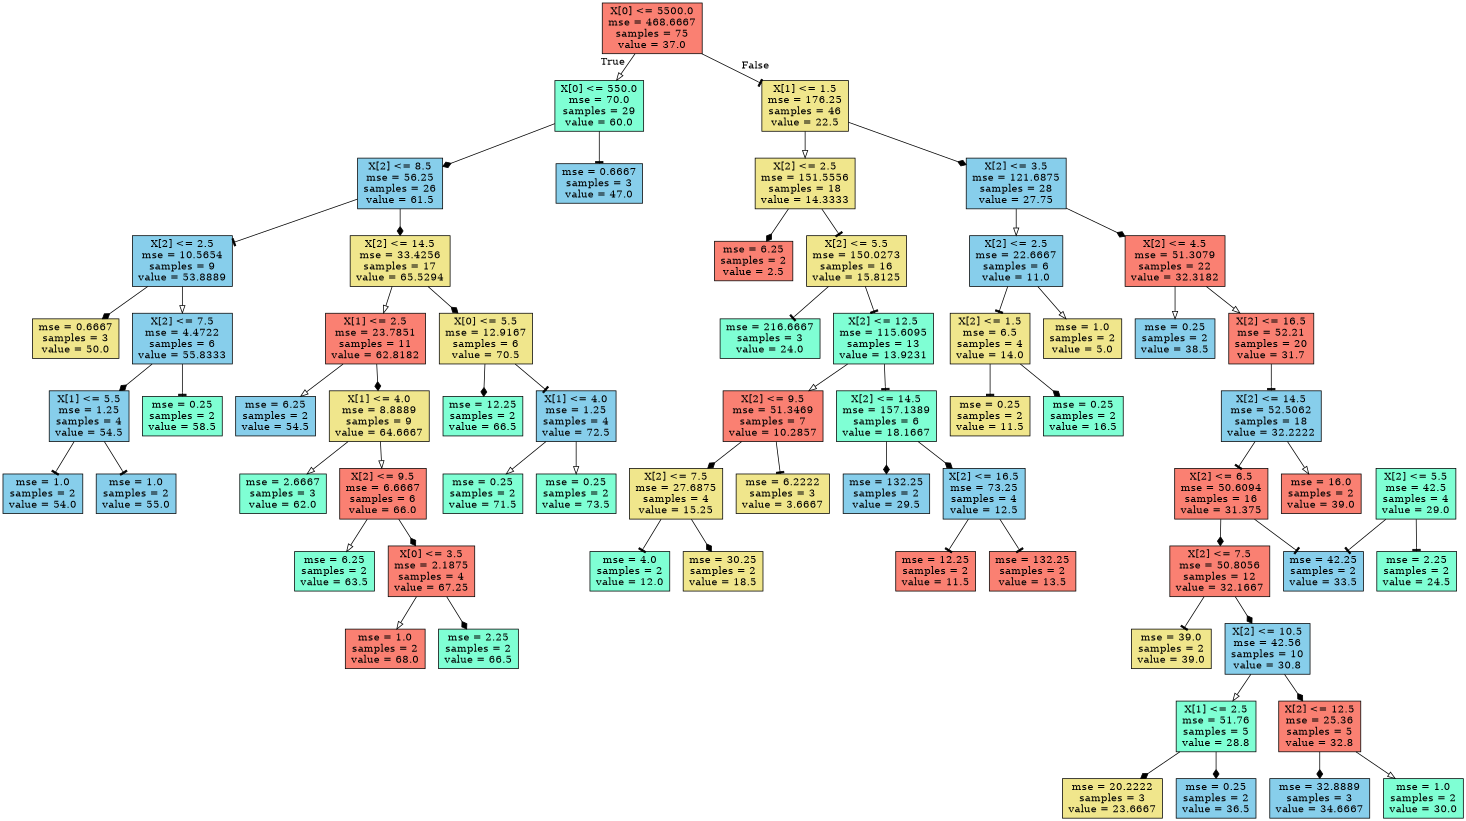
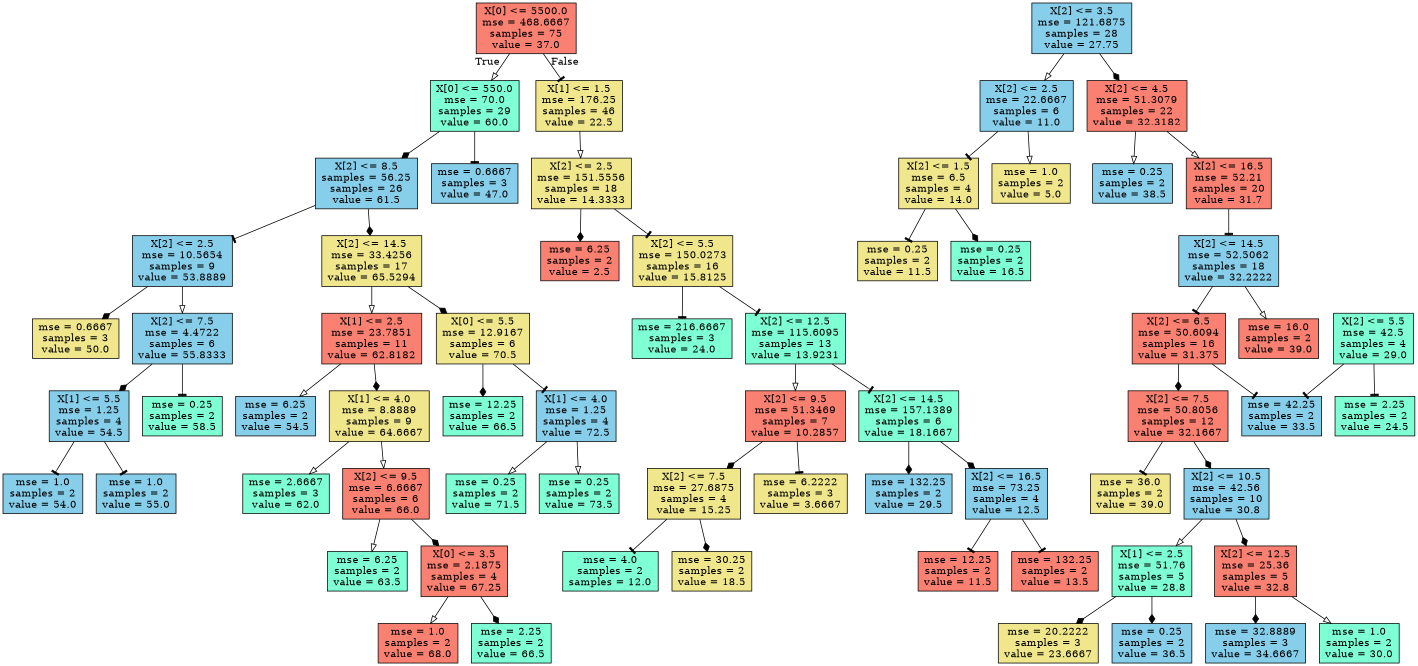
  digraph {
    node [fillcolor=skyblue shape=box style=filled]
    edge [arrowhead=tee]
    n1 [fillcolor=salmon label="X[0] <= 5500.0\nmse = 468.6667\nsamples = 75\nvalue = 37.0"]
    n2 [fillcolor=aquamarine label="X[0] <= 550.0\nmse = 70.0\nsamples = 29\nvalue = 60.0"]
    n3 [fillcolor=khaki label="X[1] <= 1.5\nmse = 176.25\nsamples = 46\nvalue = 22.5"]
-   n4 [label="X[2] <= 8.5\nmse = 56.25\nsamples = 26\nvalue = 61.5"]
+   n4 [label="X[2] <= 8.5\nsamples = 56.25\nsamples = 26\nvalue = 61.5"]
    n5 [label="mse = 0.6667\nsamples = 3\nvalue = 47.0"]
    n6 [fillcolor=khaki label="X[2] <= 2.5\nmse = 151.5556\nsamples = 18\nvalue = 14.3333"]
    n7 [label="X[2] <= 3.5\nmse = 121.6875\nsamples = 28\nvalue = 27.75"]
    n8 [label="X[2] <= 2.5\nmse = 10.5654\nsamples = 9\nvalue = 53.8889"]
    n9 [fillcolor=khaki label="X[2] <= 14.5\nmse = 33.4256\nsamples = 17\nvalue = 65.5294"]
    n10 [fillcolor=khaki label="mse = 0.6667\nsamples = 3\nvalue = 50.0"]
    n11 [label="X[2] <= 7.5\nmse = 4.4722\nsamples = 6\nvalue = 55.8333"]
    n12 [fillcolor=salmon label="X[1] <= 2.5\nmse = 23.7851\nsamples = 11\nvalue = 62.8182"]
    n13 [fillcolor=khaki label="X[0] <= 5.5\nmse = 12.9167\nsamples = 6\nvalue = 70.5"]
    n14 [label="X[1] <= 5.5\nmse = 1.25\nsamples = 4\nvalue = 54.5"]
    n15 [fillcolor=aquamarine label="mse = 0.25\nsamples = 2\nvalue = 58.5"]
    n16 [label="mse = 1.0\nsamples = 2\nvalue = 54.0"]
    n17 [label="mse = 1.0\nsamples = 2\nvalue = 55.0"]
    n18 [label="mse = 6.25\nsamples = 2\nvalue = 54.5"]
    n19 [fillcolor=khaki label="X[1] <= 4.0\nmse = 8.8889\nsamples = 9\nvalue = 64.6667"]
    n20 [fillcolor=aquamarine label="mse = 12.25\nsamples = 2\nvalue = 66.5"]
    n21 [label="X[1] <= 4.0\nmse = 1.25\nsamples = 4\nvalue = 72.5"]
    n22 [fillcolor=aquamarine label="mse = 2.6667\nsamples = 3\nvalue = 62.0"]
    n23 [fillcolor=salmon label="X[2] <= 9.5\nmse = 6.6667\nsamples = 6\nvalue = 66.0"]
    n24 [fillcolor=aquamarine label="mse = 6.25\nsamples = 2\nvalue = 63.5"]
    n25 [fillcolor=salmon label="X[0] <= 3.5\nmse = 2.1875\nsamples = 4\nvalue = 67.25"]
    n26 [fillcolor=salmon label="mse = 1.0\nsamples = 2\nvalue = 68.0"]
    n27 [fillcolor=aquamarine label="mse = 2.25\nsamples = 2\nvalue = 66.5"]
    n28 [fillcolor=aquamarine label="mse = 0.25\nsamples = 2\nvalue = 71.5"]
    n29 [fillcolor=aquamarine label="mse = 0.25\nsamples = 2\nvalue = 73.5"]
    n30 [fillcolor=salmon label="mse = 6.25\nsamples = 2\nvalue = 2.5"]
    n31 [fillcolor=khaki label="X[2] <= 5.5\nmse = 150.0273\nsamples = 16\nvalue = 15.8125"]
    n32 [label="X[2] <= 2.5\nmse = 22.6667\nsamples = 6\nvalue = 11.0"]
    n33 [fillcolor=salmon label="X[2] <= 4.5\nmse = 51.3079\nsamples = 22\nvalue = 32.3182"]
    n34 [fillcolor=aquamarine label="mse = 216.6667\nsamples = 3\nvalue = 24.0"]
    n35 [fillcolor=aquamarine label="X[2] <= 12.5\nmse = 115.6095\nsamples = 13\nvalue = 13.9231"]
    n36 [fillcolor=salmon label="X[2] <= 9.5\nmse = 51.3469\nsamples = 7\nvalue = 10.2857"]
    n37 [fillcolor=aquamarine label="X[2] <= 14.5\nmse = 157.1389\nsamples = 6\nvalue = 18.1667"]
    n38 [fillcolor=khaki label="X[2] <= 7.5\nmse = 27.6875\nsamples = 4\nvalue = 15.25"]
    n39 [fillcolor=khaki label="mse = 6.2222\nsamples = 3\nvalue = 3.6667"]
    n40 [label="mse = 132.25\nsamples = 2\nvalue = 29.5"]
    n41 [label="X[2] <= 16.5\nmse = 73.25\nsamples = 4\nvalue = 12.5"]
-   n42 [fillcolor=aquamarine label="mse = 4.0\nsamples = 2\nvalue = 12.0"]
+   n42 [fillcolor=aquamarine label="mse = 4.0\nsamples = 2\nsamples = 12.0"]
    n43 [fillcolor=khaki label="mse = 30.25\nsamples = 2\nvalue = 18.5"]
    n44 [fillcolor=salmon label="mse = 12.25\nsamples = 2\nvalue = 11.5"]
    n45 [fillcolor=salmon label="mse = 132.25\nsamples = 2\nvalue = 13.5"]
    n46 [fillcolor=khaki label="X[2] <= 1.5\nmse = 6.5\nsamples = 4\nvalue = 14.0"]
    n47 [fillcolor=khaki label="mse = 1.0\nsamples = 2\nvalue = 5.0"]
    n48 [label="mse = 0.25\nsamples = 2\nvalue = 38.5"]
    n49 [fillcolor=salmon label="X[2] <= 16.5\nmse = 52.21\nsamples = 20\nvalue = 31.7"]
    n50 [fillcolor=khaki label="mse = 0.25\nsamples = 2\nvalue = 11.5"]
    n51 [fillcolor=aquamarine label="mse = 0.25\nsamples = 2\nvalue = 16.5"]
    n52 [label="X[2] <= 14.5\nmse = 52.5062\nsamples = 18\nvalue = 32.2222"]
    n53 [fillcolor=salmon label="X[2] <= 6.5\nmse = 50.6094\nsamples = 16\nvalue = 31.375"]
    n54 [fillcolor=salmon label="mse = 16.0\nsamples = 2\nvalue = 39.0"]
    n55 [fillcolor=salmon label="X[2] <= 7.5\nmse = 50.8056\nsamples = 12\nvalue = 32.1667"]
    n56 [label="mse = 42.25\nsamples = 2\nvalue = 33.5"]
    n57 [fillcolor=aquamarine label="X[2] <= 5.5\nmse = 42.5\nsamples = 4\nvalue = 29.0"]
    n58 [fillcolor=aquamarine label="mse = 2.25\nsamples = 2\nvalue = 24.5"]
-   n59 [fillcolor=khaki label="mse = 39.0\nsamples = 2\nvalue = 39.0"]
+   n59 [fillcolor=khaki label="mse = 36.0\nsamples = 2\nvalue = 39.0"]
    n60 [label="X[2] <= 10.5\nmse = 42.56\nsamples = 10\nvalue = 30.8"]
    n61 [fillcolor=aquamarine label="X[1] <= 2.5\nmse = 51.76\nsamples = 5\nvalue = 28.8"]
    n62 [fillcolor=salmon label="X[2] <= 12.5\nmse = 25.36\nsamples = 5\nvalue = 32.8"]
    n63 [fillcolor=khaki label="mse = 20.2222\nsamples = 3\nvalue = 23.6667"]
    n64 [label="mse = 0.25\nsamples = 2\nvalue = 36.5"]
    n65 [label="mse = 32.8889\nsamples = 3\nvalue = 34.6667"]
    n66 [fillcolor=aquamarine label="mse = 1.0\nsamples = 2\nvalue = 30.0"]
    n1 -> n2 [arrowhead=onormal headlabel=True labelangle=45 labeldistance=2.5]
    n1 -> n3 [headlabel=False labelangle=-45 labeldistance=2.5]
    n2 -> n4 [arrowhead=diamond]
    n2 -> n5
    n3 -> n6 [arrowhead=onormal]
-   n3 -> n7 [arrowhead=diamond]
    n4 -> n8
    n4 -> n9 [arrowhead=diamond]
    n6 -> n30 [arrowhead=diamond]
    n6 -> n31
    n7 -> n32 [arrowhead=onormal]
    n7 -> n33 [arrowhead=diamond]
    n8 -> n10 [arrowhead=diamond]
    n8 -> n11 [arrowhead=onormal]
    n9 -> n12 [arrowhead=onormal]
    n9 -> n13 [arrowhead=diamond]
    n11 -> n14 [arrowhead=diamond]
    n11 -> n15
    n12 -> n18 [arrowhead=onormal]
    n12 -> n19 [arrowhead=diamond]
    n13 -> n20 [arrowhead=diamond]
    n13 -> n21
    n14 -> n16
    n14 -> n17
    n19 -> n22 [arrowhead=onormal]
    n19 -> n23 [arrowhead=onormal]
    n21 -> n28 [arrowhead=onormal]
    n21 -> n29 [arrowhead=onormal]
    n23 -> n24 [arrowhead=onormal]
    n23 -> n25 [arrowhead=diamond]
    n25 -> n26 [arrowhead=onormal]
    n25 -> n27 [arrowhead=diamond]
    n31 -> n34
    n31 -> n35
    n32 -> n46
    n32 -> n47 [arrowhead=onormal]
    n33 -> n48 [arrowhead=onormal]
    n33 -> n49 [arrowhead=onormal]
    n35 -> n36 [arrowhead=onormal]
    n35 -> n37
    n36 -> n38 [arrowhead=diamond]
    n36 -> n39
    n37 -> n40 [arrowhead=diamond]
    n37 -> n41 [arrowhead=diamond]
    n38 -> n42
    n38 -> n43 [arrowhead=diamond]
    n41 -> n44
    n41 -> n45
    n46 -> n50
    n46 -> n51 [arrowhead=diamond]
    n49 -> n52
    n52 -> n53
    n52 -> n54 [arrowhead=onormal]
    n53 -> n55 [arrowhead=diamond]
    n53 -> n56
    n55 -> n59
    n55 -> n60 [arrowhead=diamond]
    n57 -> n56
    n57 -> n58
    n60 -> n61 [arrowhead=onormal]
    n60 -> n62 [arrowhead=diamond]
    n61 -> n63 [arrowhead=diamond]
    n61 -> n64 [arrowhead=diamond]
    n62 -> n65 [arrowhead=diamond]
    n62 -> n66 [arrowhead=onormal]
  }
